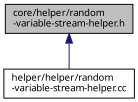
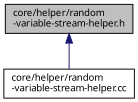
  digraph {
    fontname="Noto Sans"
    node [color=black fontname="Noto Sans" fontsize=10 shape=record style=filled]
    n1 [fillcolor=grey75 fontcolor=black height=0.2 label="core/helper/random\l-variable-stream-helper.h" width=0.4]
-   n2 [fillcolor=white height=0.2 label="helper/helper/random\l-variable-stream-helper.cc" width=0.4]
+   n2 [fillcolor=white height=0.2 label="core/helper/random\l-variable-stream-helper.cc" width=0.4]
    n1 -> n2 [color=midnightblue dir=back fontname="Noto Sans" fontsize=10 labelfontname=Helvetica labelfontsize=10 style=solid]
  }
